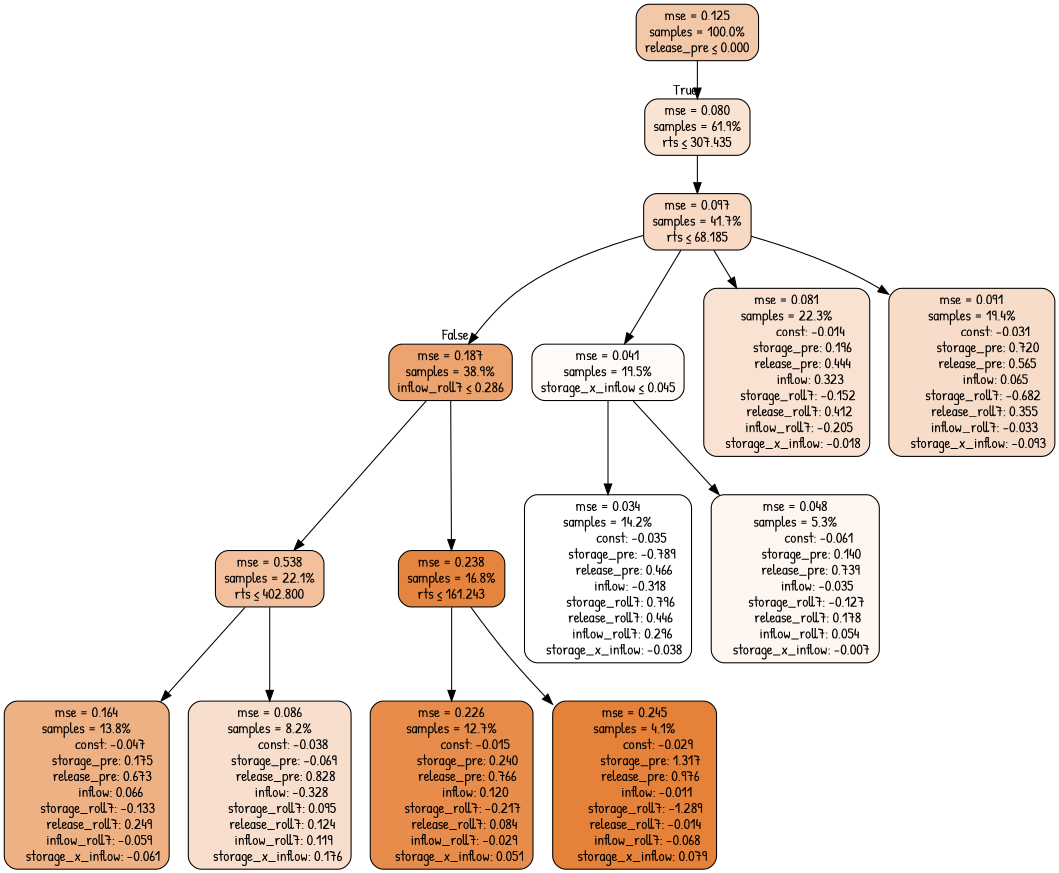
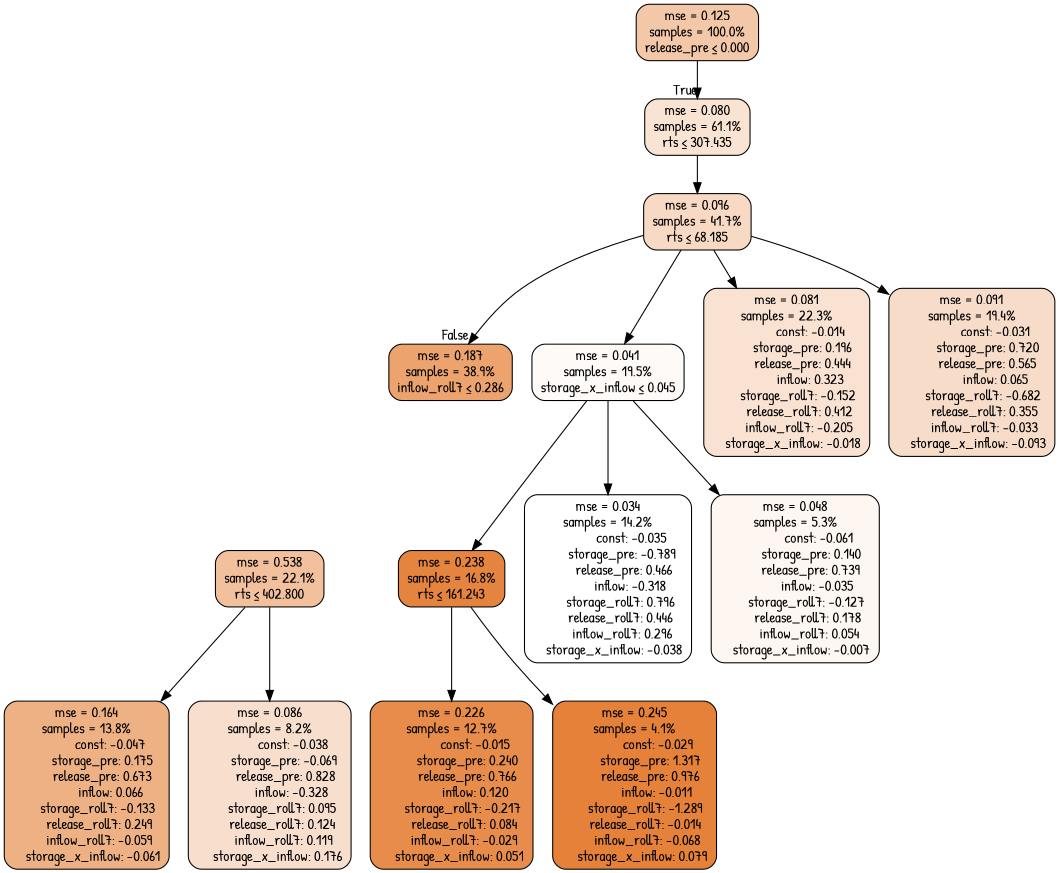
  digraph {
    fontname="Patrick Hand"
    node [color=black fontname="Patrick Hand" shape=rectangle style="filled, rounded"]
    edge [fontname="Patrick Hand"]
    n1 [fillcolor="#f3c8a9" label="mse = 0.125\nsamples = 100.0%\nrelease_pre &le; 0.000"]
-   n2 [fillcolor="#f9e3d3" label="mse = 0.080\nsamples = 61.9%\nrts &le; 307.435"]
-   n3 [fillcolor="#f7d9c4" label="mse = 0.097\nsamples = 41.7%\nrts &le; 68.185"]
+   n2 [fillcolor="#f9e3d3" label="mse = 0.080\nsamples = 61.1%\nrts &le; 307.435"]
+   n3 [fillcolor="#f7d9c4" label="mse = 0.096\nsamples = 41.7%\nrts &le; 68.185"]
    n4 [fillcolor="#eca36e" label="mse = 0.187\nsamples = 38.9%\ninflow_roll7 &le; 0.286"]
    n5 [fillcolor="#f2c09d" label="mse = 0.538\nsamples = 22.1%\nrts &le; 402.800"]
    n6 [fillcolor="#e5843e" label="mse = 0.238\nsamples = 16.8%\nrts &le; 161.243"]
    n7 [fillcolor="#fefaf8" label="mse = 0.041\nsamples = 19.5%\nstorage_x_inflow &le; 0.045"]
    n8 [fillcolor="#f9e2d2" label="mse = 0.081\nsamples = 22.3%\n               const: -0.014\n          storage_pre: 0.196\n          release_pre: 0.444\n               inflow: 0.323\n       storage_roll7: -0.152\n        release_roll7: 0.412\n        inflow_roll7: -0.205\n    storage_x_inflow: -0.018"]
    n9 [fillcolor="#f7dcc9" label="mse = 0.091\nsamples = 19.4%\n               const: -0.031\n          storage_pre: 0.720\n          release_pre: 0.565\n               inflow: 0.065\n       storage_roll7: -0.682\n        release_roll7: 0.355\n        inflow_roll7: -0.033\n    storage_x_inflow: -0.093"]
    n10 [fillcolor="#ffffff" label="mse = 0.034\nsamples = 14.2%\n               const: -0.035\n         storage_pre: -0.789\n          release_pre: 0.466\n              inflow: -0.318\n        storage_roll7: 0.796\n        release_roll7: 0.446\n         inflow_roll7: 0.296\n    storage_x_inflow: -0.038"]
    n11 [fillcolor="#fdf6f1" label="mse = 0.048\nsamples = 5.3%\n               const: -0.061\n          storage_pre: 0.140\n          release_pre: 0.739\n              inflow: -0.035\n       storage_roll7: -0.127\n        release_roll7: 0.178\n         inflow_roll7: 0.054\n    storage_x_inflow: -0.007"]
    n12 [fillcolor="#eeb184" label="mse = 0.164\nsamples = 13.8%\n               const: -0.047\n          storage_pre: 0.175\n          release_pre: 0.673\n               inflow: 0.066\n       storage_roll7: -0.133\n        release_roll7: 0.249\n        inflow_roll7: -0.059\n    storage_x_inflow: -0.061"]
    n13 [fillcolor="#f8dfcd" label="mse = 0.086\nsamples = 8.2%\n               const: -0.038\n         storage_pre: -0.069\n          release_pre: 0.828\n              inflow: -0.328\n        storage_roll7: 0.095\n        release_roll7: 0.124\n         inflow_roll7: 0.119\n     storage_x_inflow: 0.176"]
    n14 [fillcolor="#e78c4a" label="mse = 0.226\nsamples = 12.7%\n               const: -0.015\n          storage_pre: 0.240\n          release_pre: 0.766\n               inflow: 0.120\n       storage_roll7: -0.217\n        release_roll7: 0.084\n        inflow_roll7: -0.029\n     storage_x_inflow: 0.051"]
    n15 [fillcolor="#e58139" label="mse = 0.245\nsamples = 4.1%\n               const: -0.029\n          storage_pre: 1.317\n          release_pre: 0.976\n              inflow: -0.011\n       storage_roll7: -1.289\n       release_roll7: -0.014\n        inflow_roll7: -0.068\n     storage_x_inflow: 0.079"]
    n1 -> n2 [headlabel=True labelangle=45 labeldistance=2.5]
    n2 -> n3
    n3 -> n4 [headlabel=False labelangle=-45 labeldistance=2.5]
    n3 -> n7
    n3 -> n8
    n3 -> n9
-   n4 -> n5
-   n4 -> n6
+   n7 -> n6
    n5 -> n12
    n5 -> n13
    n6 -> n14
    n6 -> n15
    n7 -> n10
    n7 -> n11
  }
